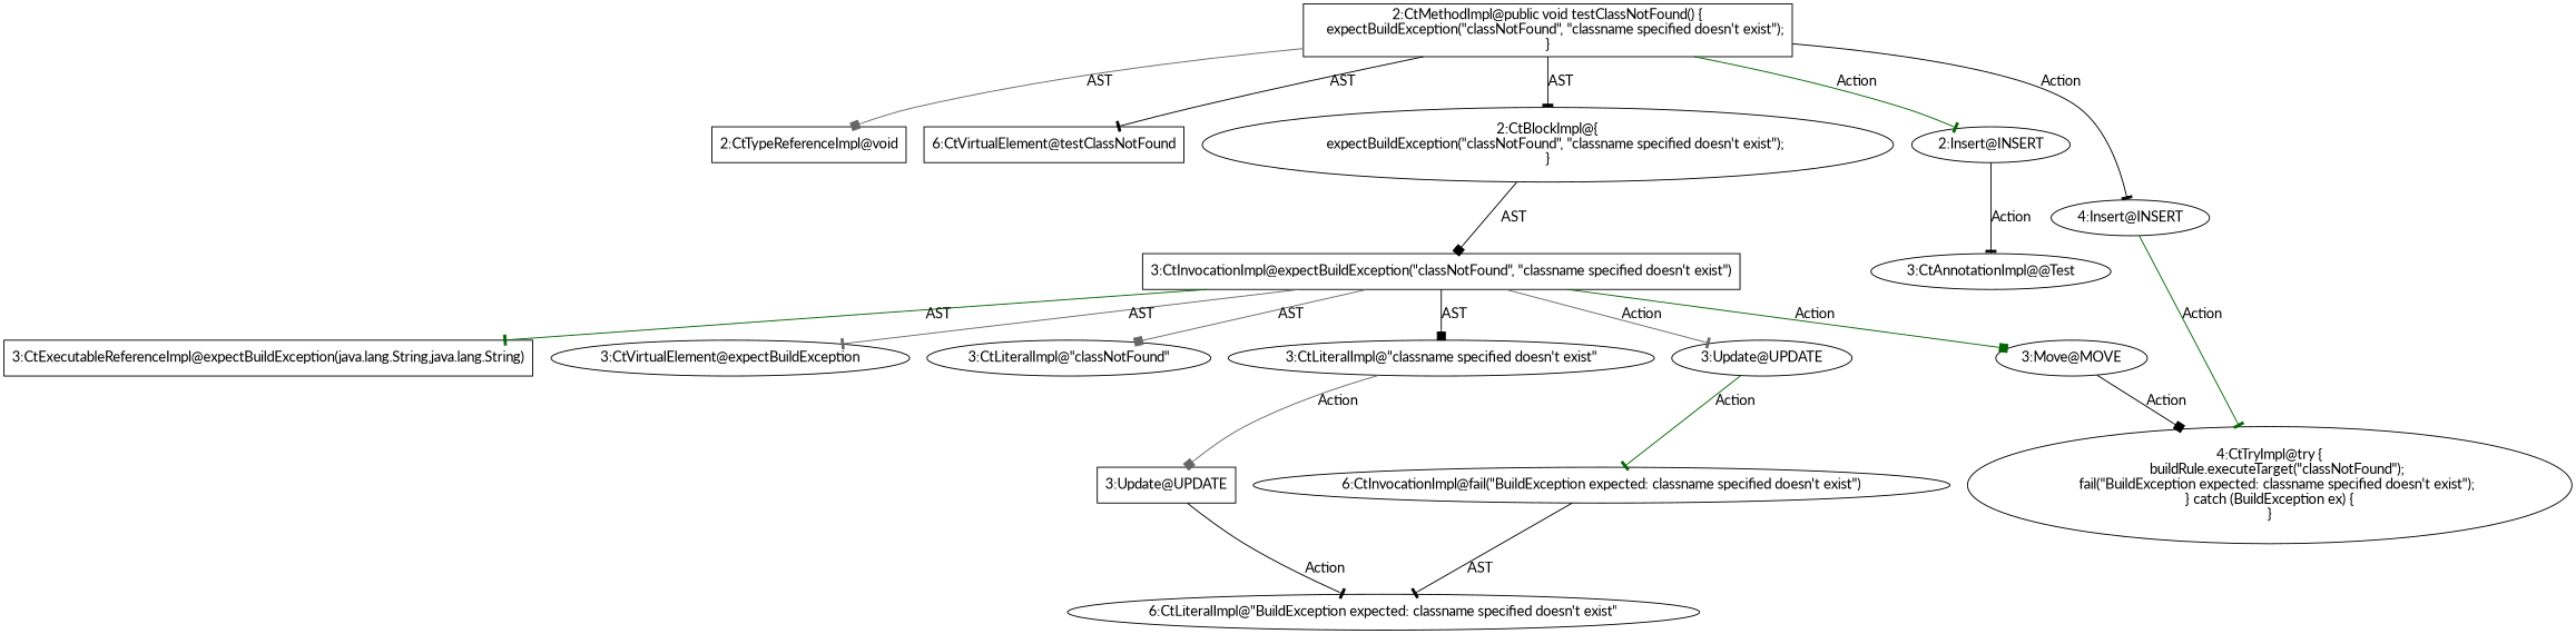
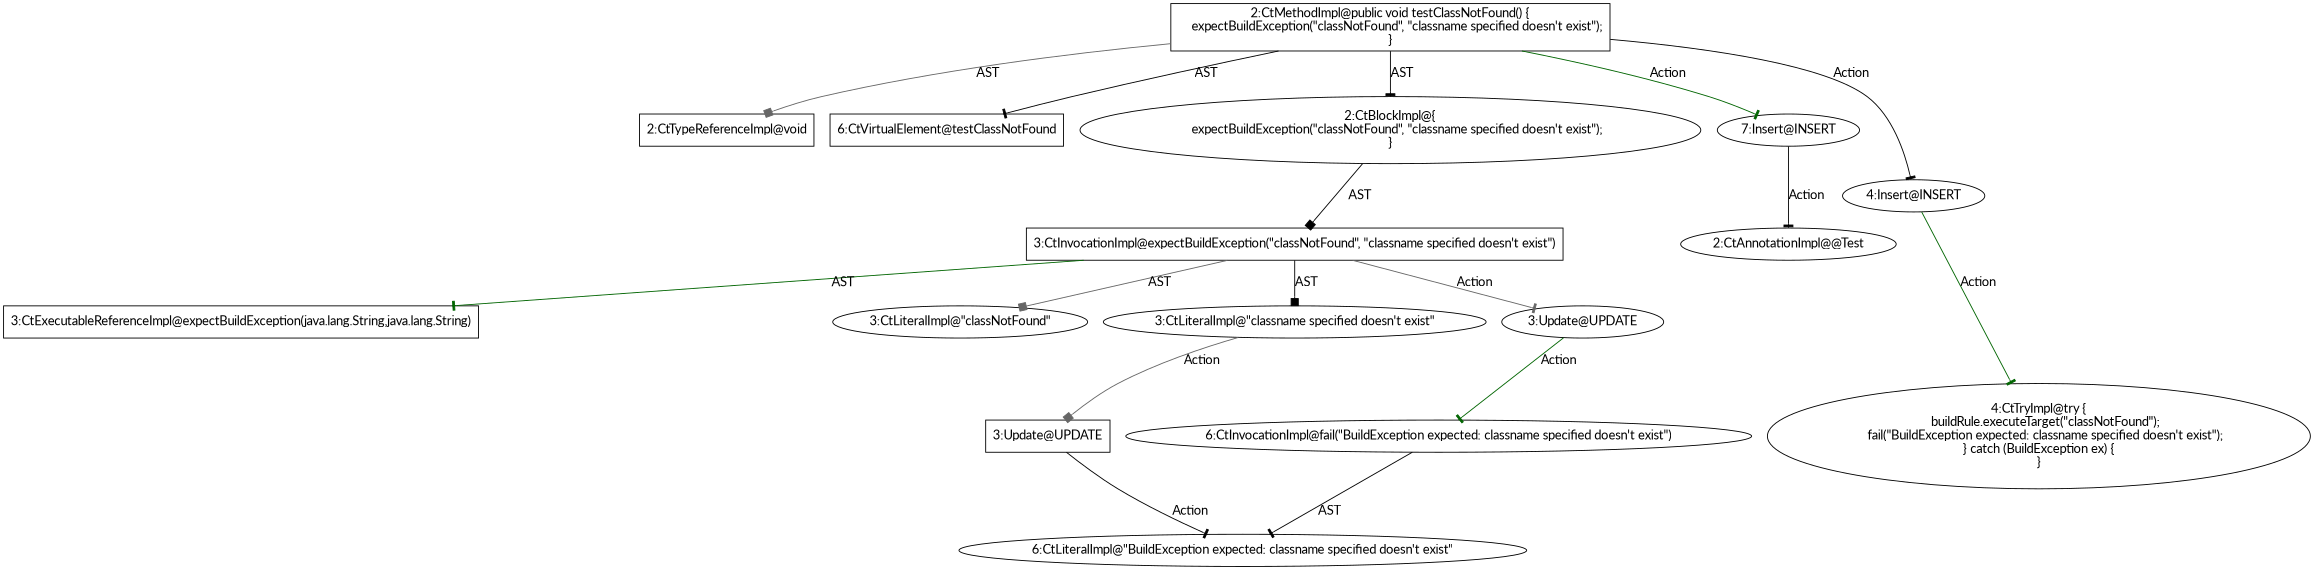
  digraph {
    fontname=Lato
    node [fontname=Lato shape=ellipse]
    edge [arrowhead=tee color=black fontname=Lato]
    n1 [label="2:CtTypeReferenceImpl@void" shape=box]
    n2 [label="6:CtVirtualElement@testClassNotFound" shape=box]
    n3 [label="3:CtExecutableReferenceImpl@expectBuildException(java.lang.String,java.lang.String)" shape=box]
-   n4 [label="3:CtVirtualElement@expectBuildException"]
    n5 [label="3:CtLiteralImpl@\"classNotFound\""]
    n6 [label="3:CtLiteralImpl@\"classname specified doesn't exist\""]
    n7 [label="3:Update@UPDATE" shape=box]
    n8 [label="6:CtLiteralImpl@\"BuildException expected: classname specified doesn't exist\""]
    n9 [label="3:CtInvocationImpl@expectBuildException(\"classNotFound\", \"classname specified doesn't exist\")" shape=box]
    n10 [label="3:Update@UPDATE"]
-   n11 [label="3:Move@MOVE"]
    n12 [label="6:CtInvocationImpl@fail(\"BuildException expected: classname specified doesn't exist\")"]
    n13 [label="4:CtTryImpl@try \{\n    buildRule.executeTarget(\"classNotFound\");\n    fail(\"BuildException expected: classname specified doesn't exist\");\n\} catch (BuildException ex) \{\n\}"]
    n14 [label="2:CtBlockImpl@\{\n    expectBuildException(\"classNotFound\", \"classname specified doesn't exist\");\n\}"]
    n15 [label="2:CtMethodImpl@public void testClassNotFound() \{\n    expectBuildException(\"classNotFound\", \"classname specified doesn't exist\");\n\}" shape=box]
-   n16 [label="2:Insert@INSERT"]
+   n16 [label="7:Insert@INSERT"]
    n17 [label="4:Insert@INSERT"]
-   n18 [label="3:CtAnnotationImpl@@Test"]
+   n18 [label="2:CtAnnotationImpl@@Test"]
    n6 -> n7 [arrowhead=box color=gray40 label=Action]
    n7 -> n8 [label=Action]
    n9 -> n3 [color=darkgreen label=AST]
-   n9 -> n4 [color=gray40 label=AST]
    n9 -> n5 [arrowhead=box color=gray40 label=AST]
    n9 -> n6 [arrowhead=box label=AST]
    n9 -> n10 [color=gray40 label=Action]
-   n9 -> n11 [arrowhead=box color=darkgreen label=Action]
    n10 -> n12 [color=darkgreen label=Action]
-   n11 -> n13 [arrowhead=box label=Action]
    n12 -> n8 [label=AST]
    n14 -> n9 [arrowhead=box label=AST]
    n15 -> n1 [arrowhead=box color=gray40 label=AST]
    n15 -> n2 [label=AST]
    n15 -> n14 [label=AST]
    n15 -> n16 [color=darkgreen label=Action]
    n15 -> n17 [label=Action]
    n16 -> n18 [label=Action]
    n17 -> n13 [color=darkgreen label=Action]
  }
